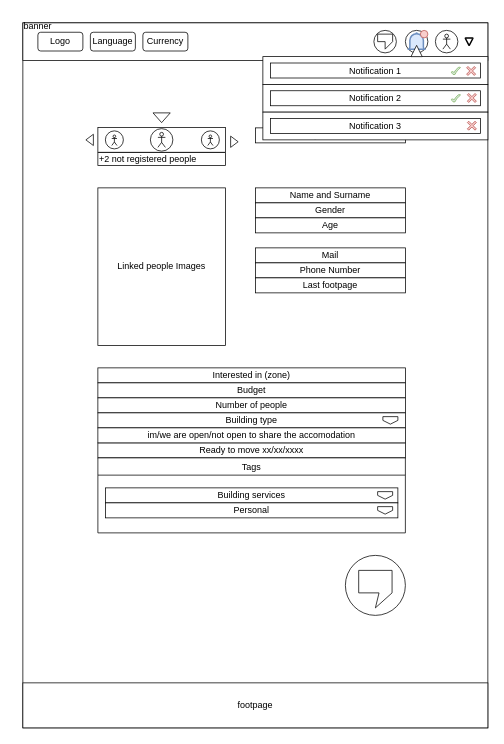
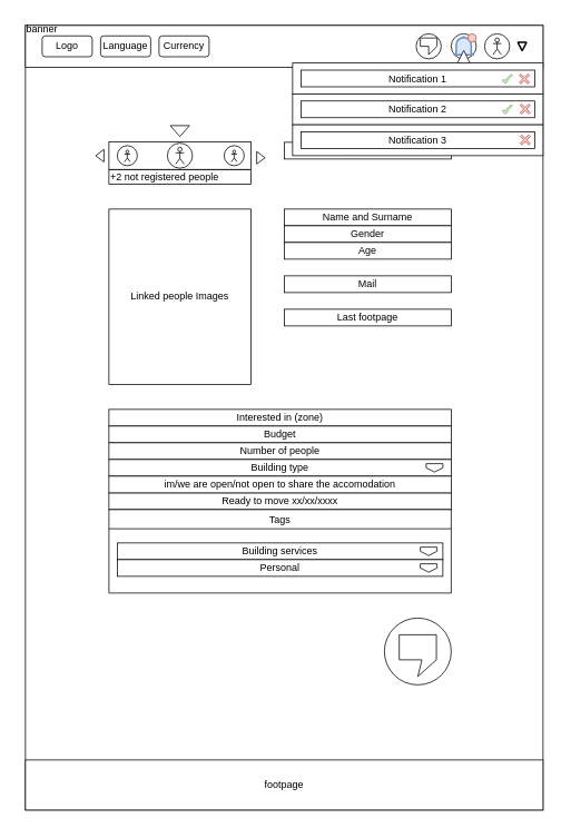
  <mxCell id="0" />
  <mxCell id="1" parent="0" />
  <mxCell id="2" value="" style="rounded=0;whiteSpace=wrap;html=1;" vertex="1" parent="1"><mxGeometry x="30" y="30" width="620" height="940" as="geometry" /></mxCell>
  <mxCell id="3" value="" style="rounded=0;whiteSpace=wrap;html=1;" vertex="1" parent="1"><mxGeometry x="30" y="30" width="620" height="50" as="geometry" /></mxCell>
  <mxCell id="4" value="footpage" style="rounded=0;whiteSpace=wrap;html=1;" vertex="1" parent="1"><mxGeometry x="30" y="910" width="620" height="60" as="geometry" /></mxCell>
  <mxCell id="5" value="" style="ellipse;whiteSpace=wrap;html=1;aspect=fixed;" vertex="1" parent="1"><mxGeometry x="580" y="40" width="30" height="30" as="geometry" /></mxCell>
  <mxCell id="6" value="" style="strokeWidth=2;html=1;shape=mxgraph.flowchart.merge_or_storage;whiteSpace=wrap;" vertex="1" parent="1"><mxGeometry x="620" y="50" width="10" height="10" as="geometry" /></mxCell>
  <mxCell id="7" style="edgeStyle=orthogonalEdgeStyle;rounded=0;orthogonalLoop=1;jettySize=auto;html=1;exitX=0.5;exitY=1;exitDx=0;exitDy=0;" edge="1" parent="1"><mxGeometry relative="1" as="geometry"><mxPoint x="595" y="107" as="sourcePoint" /><mxPoint x="595" y="107" as="targetPoint" /></mxGeometry></mxCell>
  <mxCell id="8" value="" style="shape=umlActor;verticalLabelPosition=bottom;verticalAlign=top;html=1;outlineConnect=0;" vertex="1" parent="1"><mxGeometry x="590" y="45" width="10" height="20" as="geometry" /></mxCell>
  <mxCell id="9" value="" style="ellipse;whiteSpace=wrap;html=1;aspect=fixed;" vertex="1" parent="1"><mxGeometry x="498" y="40" width="30" height="30" as="geometry" /></mxCell>
  <mxCell id="10" value="" style="shape=callout;whiteSpace=wrap;html=1;perimeter=calloutPerimeter;position2=0.5;size=10;position=0.5;" vertex="1" parent="1"><mxGeometry x="503" y="45" width="20" height="20" as="geometry" /></mxCell>
  <mxCell id="11" value="Linked people Images" style="rounded=0;whiteSpace=wrap;html=1;" vertex="1" parent="1"><mxGeometry x="130" y="250" width="170" height="210" as="geometry" /></mxCell>
  <mxCell id="12" value="" style="rounded=0;whiteSpace=wrap;html=1;rotation=0;" vertex="1" parent="1"><mxGeometry x="130" y="169.5" width="170" height="33" as="geometry" /></mxCell>
  <mxCell id="13" value="" style="ellipse;whiteSpace=wrap;html=1;aspect=fixed;gradientColor=none;" vertex="1" parent="1"><mxGeometry x="140" y="174" width="24" height="24" as="geometry" /></mxCell>
  <mxCell id="14" value="" style="shape=umlActor;verticalLabelPosition=bottom;verticalAlign=top;html=1;outlineConnect=0;strokeWidth=1;rotation=0;" vertex="1" parent="1"><mxGeometry x="148.5" y="179.5" width="7" height="14" as="geometry" /></mxCell>
  <mxCell id="15" value="" style="ellipse;whiteSpace=wrap;html=1;aspect=fixed;shadow=0;gradientDirection=north;fillStyle=auto;fillColor=none;" vertex="1" parent="1"><mxGeometry x="200" y="171" width="30" height="30" as="geometry" /></mxCell>
  <mxCell id="16" value="" style="shape=umlActor;verticalLabelPosition=bottom;verticalAlign=top;html=1;outlineConnect=0;" vertex="1" parent="1"><mxGeometry x="210" y="176" width="10" height="20" as="geometry" /></mxCell>
  <mxCell id="17" value="" style="triangle;whiteSpace=wrap;html=1;" vertex="1" parent="1"><mxGeometry x="307" y="181" width="10" height="15" as="geometry" /></mxCell>
  <mxCell id="18" value="" style="triangle;whiteSpace=wrap;html=1;rotation=-180;" vertex="1" parent="1"><mxGeometry x="114" y="178.5" width="10" height="15" as="geometry" /></mxCell>
  <mxCell id="19" value="Interested in (zone)" style="rounded=0;whiteSpace=wrap;html=1;" vertex="1" parent="1"><mxGeometry x="130" y="490" width="410" height="20" as="geometry" /></mxCell>
  <mxCell id="20" value="Budget" style="rounded=0;whiteSpace=wrap;html=1;" vertex="1" parent="1"><mxGeometry x="130" y="510" width="410" height="20" as="geometry" /></mxCell>
  <mxCell id="21" value="Number of people" style="rounded=0;whiteSpace=wrap;html=1;" vertex="1" parent="1"><mxGeometry x="130" y="530" width="410" height="20" as="geometry" /></mxCell>
  <mxCell id="22" value="Ready to move xx/xx/xxxx" style="rounded=0;whiteSpace=wrap;html=1;" vertex="1" parent="1"><mxGeometry x="130" y="590" width="410" height="20" as="geometry" /></mxCell>
  <mxCell id="23" value="" style="ellipse;whiteSpace=wrap;html=1;aspect=fixed;" vertex="1" parent="1"><mxGeometry x="460" y="740" width="80" height="80" as="geometry" /></mxCell>
  <mxCell id="24" value="" style="shape=callout;whiteSpace=wrap;html=1;perimeter=calloutPerimeter;size=20;position=0.61;" vertex="1" parent="1"><mxGeometry x="477.75" y="760" width="44.5" height="50" as="geometry" /></mxCell>
  <mxCell id="25" value="" style="rounded=0;whiteSpace=wrap;html=1;" vertex="1" parent="1"><mxGeometry x="580" y="97" width="30" height="30" as="geometry" /></mxCell>
  <mxCell id="26" value="" style="shape=image;verticalLabelPosition=bottom;labelBackgroundColor=default;verticalAlign=top;aspect=fixed;imageAspect=0;image=https://www3.gobiernodecanarias.org/medusa/mediateca/ecoescuela/wp-content/uploads/sites/2/2013/11/11-Senal-de-peligro-indeterminado-700x617.png;" vertex="1" parent="1"><mxGeometry x="580" y="97" width="30.66" height="27" as="geometry" /></mxCell>
  <mxCell id="27" value="" style="verticalLabelPosition=bottom;verticalAlign=top;html=1;shape=mxgraph.basic.acute_triangle;dx=0.5;rotation=-180;" vertex="1" parent="1"><mxGeometry x="203.5" y="150" width="23" height="13" as="geometry" /></mxCell>
  <mxCell id="28" value="&lt;span style=&quot;font-weight: normal;&quot;&gt;Tags&lt;/span&gt;" style="swimlane;whiteSpace=wrap;html=1;" vertex="1" parent="1"><mxGeometry x="130" y="610" width="410" height="100" as="geometry"><mxRectangle x="190" y="670" width="70" height="30" as="alternateBounds" /></mxGeometry></mxCell>
  <mxCell id="29" value="Building services" style="rounded=0;whiteSpace=wrap;html=1;" vertex="1" parent="1"><mxGeometry x="140" y="650" width="390" height="20" as="geometry" /></mxCell>
  <mxCell id="30" value="Personal" style="rounded=0;whiteSpace=wrap;html=1;" vertex="1" parent="1"><mxGeometry x="140" y="670" width="390" height="20" as="geometry" /></mxCell>
  <mxCell id="31" value="" style="verticalLabelPosition=bottom;verticalAlign=top;html=1;shape=offPageConnector;rounded=0;size=0.5;" vertex="1" parent="1"><mxGeometry x="503" y="655" width="20" height="10" as="geometry" /></mxCell>
  <mxCell id="32" value="" style="verticalLabelPosition=bottom;verticalAlign=top;html=1;shape=offPageConnector;rounded=0;size=0.5;" vertex="1" parent="1"><mxGeometry x="503" y="675" width="20" height="10" as="geometry" /></mxCell>
  <mxCell id="33" value="Posted by x on xx/xx/xxxx" style="rounded=0;whiteSpace=wrap;html=1;" vertex="1" parent="1"><mxGeometry x="340" y="170" width="200" height="20" as="geometry" /></mxCell>
  <mxCell id="34" value="Name and Surname" style="rounded=0;whiteSpace=wrap;html=1;" vertex="1" parent="1"><mxGeometry x="340" y="250" width="200" height="20" as="geometry" /></mxCell>
  <mxCell id="35" value="Gender" style="rounded=0;whiteSpace=wrap;html=1;" vertex="1" parent="1"><mxGeometry x="340" y="270" width="200" height="20" as="geometry" /></mxCell>
  <mxCell id="36" value="Age" style="rounded=0;whiteSpace=wrap;html=1;" vertex="1" parent="1"><mxGeometry x="340" y="290" width="200" height="20" as="geometry" /></mxCell>
  <mxCell id="37" value="Mail" style="rounded=0;whiteSpace=wrap;html=1;" vertex="1" parent="1"><mxGeometry x="340" y="330" width="200" height="20" as="geometry" /></mxCell>
- <mxCell id="38" value="Phone Number" style="rounded=0;whiteSpace=wrap;html=1;" vertex="1" parent="1"><mxGeometry x="340" y="350" width="200" height="20" as="geometry" /></mxCell>
  <mxCell id="39" value="Last footpage" style="rounded=0;whiteSpace=wrap;html=1;" vertex="1" parent="1"><mxGeometry x="340" y="370" width="200" height="20" as="geometry" /></mxCell>
  <mxCell id="40" value="" style="ellipse;whiteSpace=wrap;html=1;aspect=fixed;gradientColor=none;" vertex="1" parent="1"><mxGeometry x="268" y="174" width="24" height="24" as="geometry" /></mxCell>
  <mxCell id="41" value="" style="shape=umlActor;verticalLabelPosition=bottom;verticalAlign=top;html=1;outlineConnect=0;strokeWidth=1;rotation=0;" vertex="1" parent="1"><mxGeometry x="276.5" y="179.5" width="7" height="14" as="geometry" /></mxCell>
  <mxCell id="42" value="+2 not registered people&amp;nbsp;" style="rounded=0;whiteSpace=wrap;html=1;align=left;" vertex="1" parent="1"><mxGeometry x="130" y="203" width="170" height="17" as="geometry" /></mxCell>
  <mxCell id="43" value="Building type" style="rounded=0;whiteSpace=wrap;html=1;" vertex="1" parent="1"><mxGeometry x="130" y="550" width="410" height="20" as="geometry" /></mxCell>
  <mxCell id="44" value="" style="verticalLabelPosition=bottom;verticalAlign=top;html=1;shape=offPageConnector;rounded=0;size=0.5;" vertex="1" parent="1"><mxGeometry x="510" y="555" width="20" height="10" as="geometry" /></mxCell>
  <mxCell id="45" value="im/we are open/not open to share the accomodation" style="rounded=0;whiteSpace=wrap;html=1;" vertex="1" parent="1"><mxGeometry x="130" y="570" width="410" height="20" as="geometry" /></mxCell>
  <mxCell id="46" value="Logo" style="rounded=1;whiteSpace=wrap;html=1;" vertex="1" parent="1"><mxGeometry x="50" y="42.5" width="60" height="25" as="geometry" /></mxCell>
  <mxCell id="47" value="Language" style="rounded=1;whiteSpace=wrap;html=1;" vertex="1" parent="1"><mxGeometry x="120" y="42.5" width="60" height="25" as="geometry" /></mxCell>
  <mxCell id="48" value="Currency" style="rounded=1;whiteSpace=wrap;html=1;" vertex="1" parent="1"><mxGeometry x="190" y="42.5" width="60" height="25" as="geometry" /></mxCell>
  <mxCell id="49" value="" style="ellipse;whiteSpace=wrap;html=1;aspect=fixed;" vertex="1" parent="1"><mxGeometry x="540" y="40" width="30" height="30" as="geometry" /></mxCell>
  <mxCell id="50" value="&lt;div&gt;banner&lt;/div&gt;" style="text;html=1;strokeColor=none;fillColor=none;align=center;verticalAlign=middle;whiteSpace=wrap;rounded=0;" vertex="1" parent="1"><mxGeometry x="20" y="20" width="60" height="30" as="geometry" /></mxCell>
  <mxCell id="51" value="" style="rounded=0;whiteSpace=wrap;html=1;" vertex="1" parent="1"><mxGeometry x="350" y="75" width="300" height="37" as="geometry" /></mxCell>
  <mxCell id="52" value="" style="rounded=0;whiteSpace=wrap;html=1;" vertex="1" parent="1"><mxGeometry x="350" y="112" width="300" height="37" as="geometry" /></mxCell>
  <mxCell id="53" value="" style="rounded=0;whiteSpace=wrap;html=1;" vertex="1" parent="1"><mxGeometry x="350" y="149" width="300" height="37" as="geometry" /></mxCell>
  <mxCell id="54" value="" style="html=1;verticalLabelPosition=bottom;align=center;labelBackgroundColor=#ffffff;verticalAlign=top;strokeWidth=2;strokeColor=#6c8ebf;shadow=0;dashed=0;shape=mxgraph.ios7.icons.bell;fillColor=#dae8fc;" vertex="1" parent="1"><mxGeometry x="543" y="43.45" width="24" height="23.1" as="geometry" /></mxCell>
  <mxCell id="55" value="" style="ellipse;whiteSpace=wrap;html=1;aspect=fixed;fillColor=#f8cecc;strokeColor=#b85450;" vertex="1" parent="1"><mxGeometry x="560" y="40" width="10" height="10" as="geometry" /></mxCell>
  <mxCell id="56" value="" style="triangle;whiteSpace=wrap;html=1;rotation=-90;" vertex="1" parent="1"><mxGeometry x="547.5" y="60" width="15" height="15" as="geometry" /></mxCell>
  <mxCell id="57" value="Notification 1" style="rounded=0;whiteSpace=wrap;html=1;" vertex="1" parent="1"><mxGeometry x="360" y="83.5" width="280" height="20" as="geometry" /></mxCell>
  <mxCell id="58" value="Notification 2" style="rounded=0;whiteSpace=wrap;html=1;" vertex="1" parent="1"><mxGeometry x="360" y="120.5" width="280" height="20" as="geometry" /></mxCell>
  <mxCell id="59" value="Notification 3" style="rounded=0;whiteSpace=wrap;html=1;" vertex="1" parent="1"><mxGeometry x="360" y="157.5" width="280" height="20" as="geometry" /></mxCell>
  <mxCell id="60" value="" style="verticalLabelPosition=bottom;verticalAlign=top;html=1;shape=mxgraph.basic.tick;fillColor=#d5e8d4;strokeColor=#82b366;" vertex="1" parent="1"><mxGeometry x="601" y="89" width="12.5" height="10" as="geometry" /></mxCell>
  <mxCell id="61" value="" style="verticalLabelPosition=bottom;verticalAlign=top;html=1;shape=mxgraph.basic.tick;fillColor=#d5e8d4;strokeColor=#82b366;" vertex="1" parent="1"><mxGeometry x="601" y="125.5" width="12.5" height="10" as="geometry" /></mxCell>
  <mxCell id="62" value="" style="shape=cross;whiteSpace=wrap;html=1;rotation=45;fillColor=#f8cecc;strokeColor=#b85450;size=0.174;" vertex="1" parent="1"><mxGeometry x="620.45" y="86.91" width="14.41" height="14.41" as="geometry" /></mxCell>
  <mxCell id="63" value="" style="shape=cross;whiteSpace=wrap;html=1;rotation=45;fillColor=#f8cecc;strokeColor=#b85450;size=0.174;" vertex="1" parent="1"><mxGeometry x="621.45" y="122.91" width="14.41" height="14.41" as="geometry" /></mxCell>
  <mxCell id="64" value="" style="shape=cross;whiteSpace=wrap;html=1;rotation=45;fillColor=#f8cecc;strokeColor=#b85450;size=0.174;" vertex="1" parent="1"><mxGeometry x="621.45" y="159.91" width="14.41" height="14.41" as="geometry" /></mxCell>
